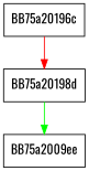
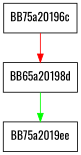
  digraph {
    fontname=Oswald
    splines=ortho
    node [fontname=Oswald shape=box]
    edge [fontname=Oswald]
    BB75a20196c
-   BB75a20198d
-   BB75a2019ee [label=BB75a2009ee]
+   BB75a20198d [label=BB65a20198d]
+   BB75a2019ee
    BB75a20196c -> BB75a20198d [color=red]
    BB75a20198d -> BB75a2019ee [color=green]
  }
